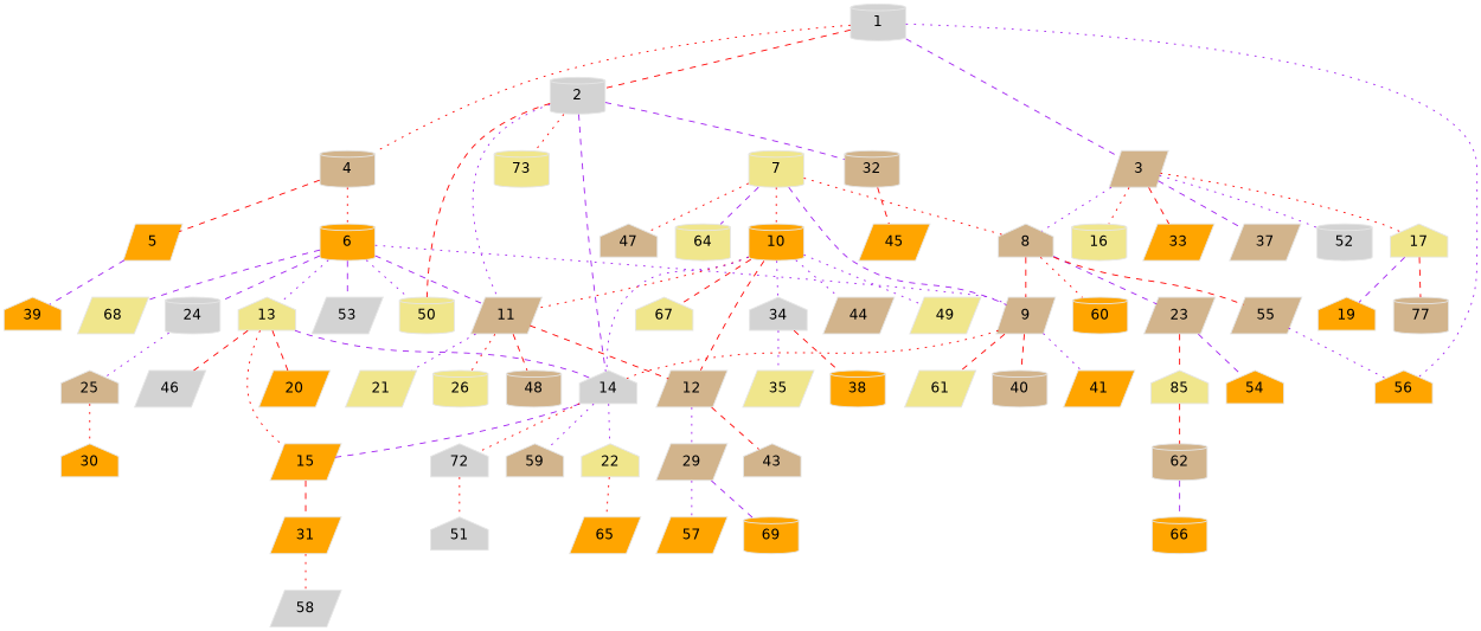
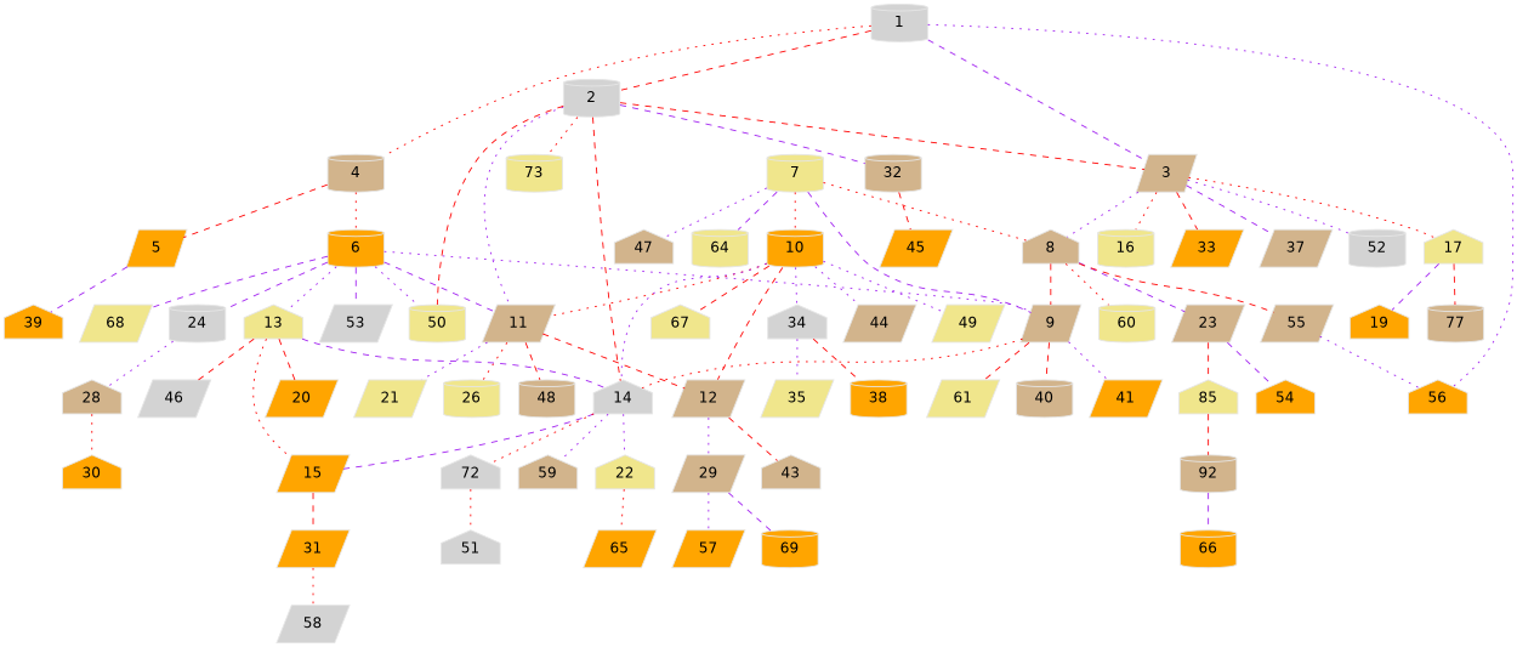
  graph {
    fontname="DejaVu Sans"
    node [color=gray90 fillcolor=tan fontname="DejaVu Sans" shape=parallelogram style=filled]
    edge [color=red fontname="DejaVu Sans" style=dashed]
    1 [fillcolor=lightgrey shape=cylinder]
    2 [fillcolor=lightgrey shape=cylinder]
    3
    4 [shape=cylinder]
    56 [fillcolor=orange shape=house]
    11
    14 [fillcolor=lightgrey shape=house]
    32 [shape=cylinder]
    50 [fillcolor=khaki shape=cylinder]
    n10 [fillcolor=khaki label=73 shape=cylinder]
    8 [shape=house]
    16 [fillcolor=khaki shape=cylinder]
    17 [fillcolor=khaki shape=house]
    33 [fillcolor=orange]
    37
    52 [fillcolor=lightgrey shape=cylinder]
    5 [fillcolor=orange]
    6 [fillcolor=orange shape=cylinder]
    12
    21 [fillcolor=khaki]
    26 [fillcolor=khaki shape=cylinder]
    48 [shape=cylinder]
    15 [fillcolor=orange]
    22 [fillcolor=khaki shape=house]
    n25 [fillcolor=lightgrey label=72 shape=house]
    59 [shape=house]
    45 [fillcolor=orange]
    9
    23
    55
-   60 [fillcolor=orange shape=cylinder]
+   60 [fillcolor=khaki shape=cylinder]
    19 [fillcolor=orange shape=house]
    n33 [label=77 shape=cylinder]
    39 [fillcolor=orange shape=house]
    13 [fillcolor=khaki shape=house]
    24 [fillcolor=lightgrey shape=cylinder]
    53 [fillcolor=lightgrey]
    68 [fillcolor=khaki]
    40 [shape=cylinder]
    41 [fillcolor=orange]
    61 [fillcolor=khaki]
    20 [fillcolor=orange]
    46 [fillcolor=lightgrey]
-   28 [shape=house label=25]
+   28 [shape=house]
    7 [fillcolor=khaki shape=cylinder]
    10 [fillcolor=orange shape=cylinder]
    47 [shape=house]
    64 [fillcolor=khaki shape=cylinder]
    34 [fillcolor=lightgrey shape=house]
    44
    49 [fillcolor=khaki]
    67 [fillcolor=khaki shape=house]
    n53 [fillcolor=khaki label=85 shape=house]
    54 [fillcolor=orange shape=house]
    29
    43 [shape=house]
    35 [fillcolor=khaki]
    38 [fillcolor=orange shape=cylinder]
    57 [fillcolor=orange]
    69 [fillcolor=orange shape=cylinder]
    31 [fillcolor=orange]
    65 [fillcolor=orange]
    51 [fillcolor=lightgrey shape=house]
    58 [fillcolor=lightgrey]
-   62 [shape=cylinder]
+   62 [shape=cylinder label=92]
    30 [fillcolor=orange shape=house]
    66 [fillcolor=orange shape=cylinder]
    1 -- 2
    1 -- 3 [color=purple]
    1 -- 4 [style=dotted]
    1 -- 56 [color=purple style=dotted]
+   2 -- 3
    2 -- 11 [color=purple style=dotted]
-   2 -- 14 [color=purple]
+   2 -- 14
    2 -- 32 [color=purple]
    2 -- 50
    2 -- n10 [style=dotted]
    3 -- 8 [color=purple style=dotted]
    3 -- 16 [style=dotted]
    3 -- 17 [style=dotted]
    3 -- 33
    3 -- 37 [color=purple]
    3 -- 52 [color=purple style=dotted]
    4 -- 5
    4 -- 6 [style=dotted]
    11 -- 12
    11 -- 21 [color=purple style=dotted]
    11 -- 26 [style=dotted]
    11 -- 48
    14 -- 15 [color=purple]
    14 -- 22 [color=purple style=dotted]
    14 -- n25 [style=dotted]
    14 -- 59 [color=purple style=dotted]
    32 -- 45
    8 -- 9
    8 -- 23 [color=purple]
    8 -- 55
    8 -- 60 [style=dotted]
    17 -- 19 [color=purple]
    17 -- n33
    5 -- 39 [color=purple]
    6 -- 11 [color=purple]
    6 -- 50 [color=purple style=dotted]
    6 -- 9 [color=purple style=dotted]
    6 -- 13 [color=purple style=dotted]
    6 -- 24 [color=purple]
    6 -- 53 [color=purple]
    6 -- 68 [color=purple]
    12 -- 29 [color=purple style=dotted]
    12 -- 43
    15 -- 31
    22 -- 65 [style=dotted]
    n25 -- 51 [style=dotted]
    9 -- 14 [style=dotted]
    9 -- 40
    9 -- 41 [color=purple style=dotted]
    9 -- 61
    23 -- n53
    23 -- 54 [color=purple]
    55 -- 56 [color=purple style=dotted]
    13 -- 14 [color=purple]
    13 -- 15 [style=dotted]
    13 -- 20
    13 -- 46
    24 -- 28 [color=purple style=dotted]
    28 -- 30 [style=dotted]
    7 -- 8 [style=dotted]
    7 -- 9 [color=purple]
    7 -- 10 [style=dotted]
-   7 -- 47 [style=dotted]
+   7 -- 47 [color=purple style=dotted]
    7 -- 64 [color=purple]
    10 -- 11 [style=dotted]
    10 -- 14 [color=purple style=dotted]
    10 -- 12
    10 -- 34 [color=purple style=dotted]
    10 -- 44 [color=purple style=dotted]
    10 -- 49 [color=purple style=dotted]
    10 -- 67
    34 -- 35 [color=purple style=dotted]
    34 -- 38
    n53 -- 62
    29 -- 57 [color=purple style=dotted]
    29 -- 69 [color=purple]
    31 -- 58 [style=dotted]
    62 -- 66 [color=purple]
  }
